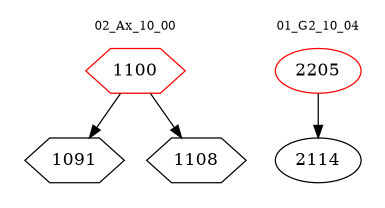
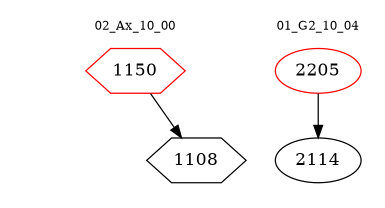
  digraph {
    node [color=black shape=hexagon]
    edge [color=black style=solid]
-   n1 [color=red label=1100]
-   n2 [label=1091]
+   n1 [color=red label=1150]
    n3 [label=1108]
    n4 [color=red label=2205 shape=ellipse]
    n5 [label=2114 shape=ellipse]
    subgraph cluster_1 {
      color=white
      fontsize=10
      label="02_Ax_10_00"
      n1
-     n2
      n3
    }
    subgraph cluster_2 {
      color=white
      fontsize=10
      label="01_G2_10_04"
      n4
      n5
    }
-   n1 -> n2
    n1 -> n3
    n4 -> n5
  }
